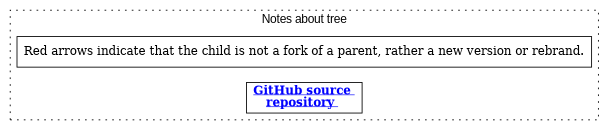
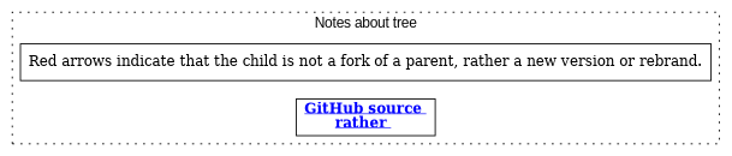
  digraph {
    color=black
    compound=true
    fontname=Arial
    fontsize=14
    rankdir=LR
    node [fontsize=14 minlen=1 shape=rectangle]
    n1 [label="Red arrows indicate that the child is not a fork of a parent, rather a new version or rebrand.\l" width=4.5]
-   n2 [height=.18 label=<<b><u><font color="blue" style="font-weight: bold;" align="center">GitHub source <br align="center"/>repository </font></u></b> > width=1.5]
+   n2 [height=.18 label=<<b><u><font color="blue" style="font-weight: bold;" align="center">GitHub source <br align="center"/>rather </font></u></b> > width=1.5]
    subgraph cluster_1 {
      compound=false
      label="Notes about tree"
      rank=same
      style=dotted
      n1
      n2
    }
  }
